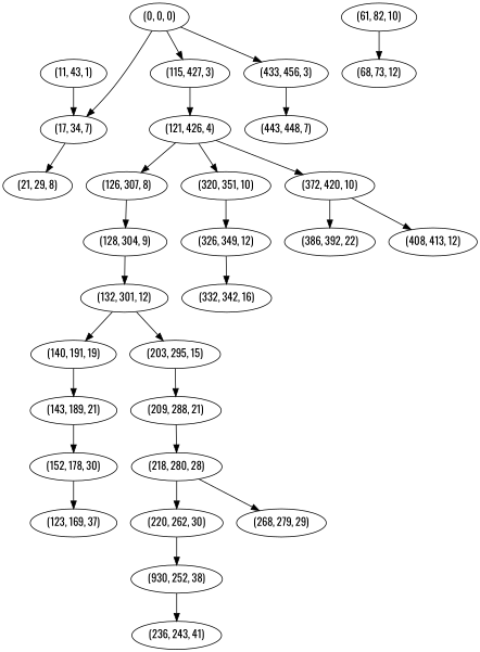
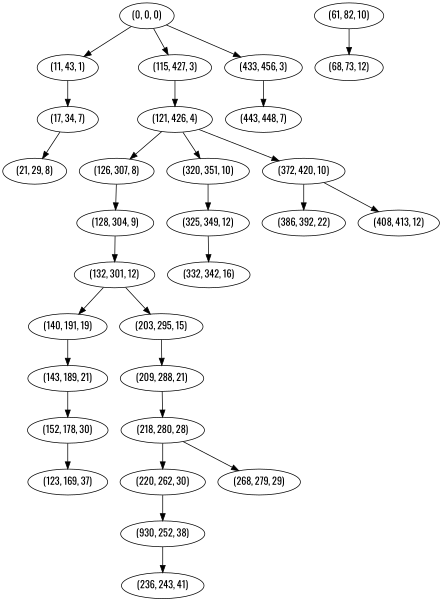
  digraph {
    fontname=Oswald
    node [fontname=Oswald]
    edge [fontname=Oswald]
    "(0, 0, 0)"
    "(11, 43, 1)"
    "(115, 427, 3)"
    "(433, 456, 3)"
    "(17, 34, 7)"
    "(121, 426, 4)"
    "(443, 448, 7)"
    "(21, 29, 8)"
    "(61, 82, 10)"
    "(68, 73, 12)"
    "(126, 307, 8)"
    "(320, 351, 10)"
    "(372, 420, 10)"
    "(128, 304, 9)"
-   "(325, 349, 12)" [label="(326, 349, 12)"]
+   "(325, 349, 12)"
    "(386, 392, 22)"
    "(408, 413, 12)"
    "(132, 301, 12)"
    "(140, 191, 19)"
    "(203, 295, 15)"
    "(143, 189, 21)"
    "(209, 288, 21)"
    "(152, 178, 30)"
    n24 [label="(123, 169, 37)"]
    "(218, 280, 28)"
    "(220, 262, 30)"
    "(268, 279, 29)"
    n28 [label="(930, 252, 38)"]
    "(236, 243, 41)"
    "(332, 342, 16)"
-   "(0, 0, 0)" -> "(17, 34, 7)"
+   "(0, 0, 0)" -> "(11, 43, 1)"
    "(0, 0, 0)" -> "(115, 427, 3)"
    "(0, 0, 0)" -> "(433, 456, 3)"
    "(11, 43, 1)" -> "(17, 34, 7)"
    "(115, 427, 3)" -> "(121, 426, 4)"
    "(433, 456, 3)" -> "(443, 448, 7)"
    "(17, 34, 7)" -> "(21, 29, 8)"
    "(121, 426, 4)" -> "(126, 307, 8)"
    "(121, 426, 4)" -> "(320, 351, 10)"
    "(121, 426, 4)" -> "(372, 420, 10)"
    "(61, 82, 10)" -> "(68, 73, 12)"
    "(126, 307, 8)" -> "(128, 304, 9)"
    "(320, 351, 10)" -> "(325, 349, 12)"
    "(372, 420, 10)" -> "(386, 392, 22)"
    "(372, 420, 10)" -> "(408, 413, 12)"
    "(128, 304, 9)" -> "(132, 301, 12)"
    "(325, 349, 12)" -> "(332, 342, 16)"
    "(132, 301, 12)" -> "(140, 191, 19)"
    "(132, 301, 12)" -> "(203, 295, 15)"
    "(140, 191, 19)" -> "(143, 189, 21)"
    "(203, 295, 15)" -> "(209, 288, 21)"
    "(143, 189, 21)" -> "(152, 178, 30)"
    "(209, 288, 21)" -> "(218, 280, 28)"
    "(152, 178, 30)" -> n24
    "(218, 280, 28)" -> "(220, 262, 30)"
    "(218, 280, 28)" -> "(268, 279, 29)"
    "(220, 262, 30)" -> n28
    n28 -> "(236, 243, 41)"
  }
